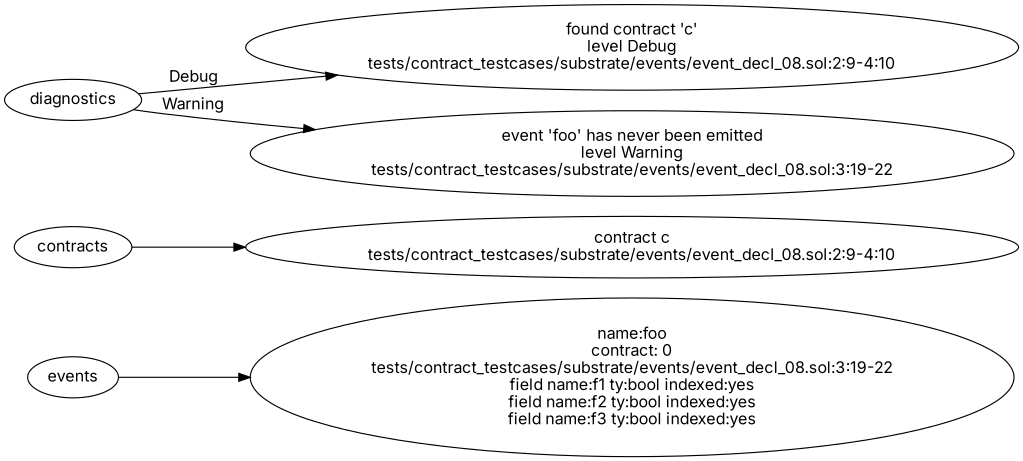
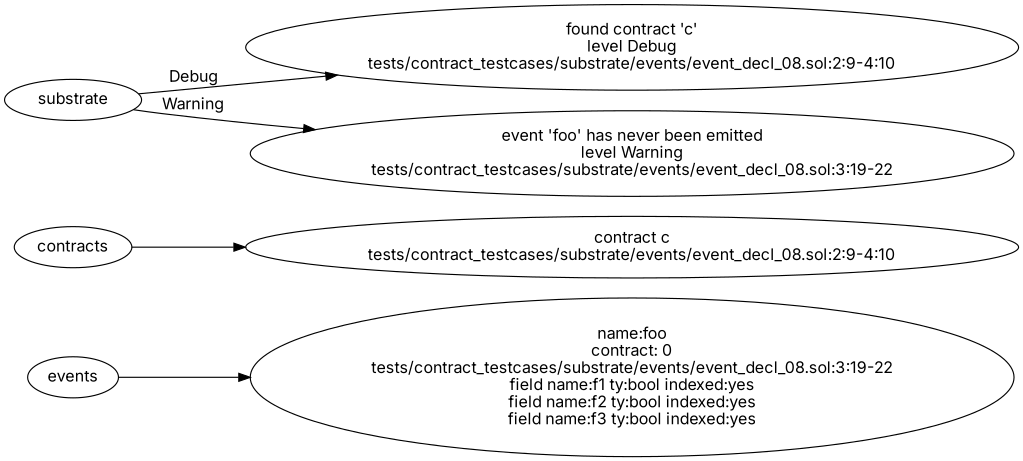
  strict digraph {
    rankdir=LR
    fontname=Inter
    node [fontname=Inter]
    edge [fontname=Inter]
    n1 [label="name:foo\ncontract: 0\ntests/contract_testcases/substrate/events/event_decl_08.sol:3:19-22\nfield name:f1 ty:bool indexed:yes\nfield name:f2 ty:bool indexed:yes\nfield name:f3 ty:bool indexed:yes"]
    n2 [label="contract c\ntests/contract_testcases/substrate/events/event_decl_08.sol:2:9-4:10"]
    n3 [label="found contract 'c'\nlevel Debug\ntests/contract_testcases/substrate/events/event_decl_08.sol:2:9-4:10"]
    n4 [label="event 'foo' has never been emitted\nlevel Warning\ntests/contract_testcases/substrate/events/event_decl_08.sol:3:19-22"]
    events
    contracts
-   diagnostics
+   diagnostics [label=substrate]
    events -> n1
    contracts -> n2
    diagnostics -> n3 [label=Debug]
    diagnostics -> n4 [label=Warning]
  }
